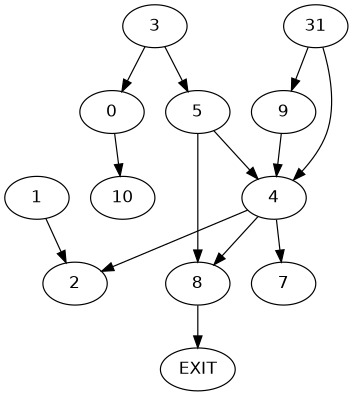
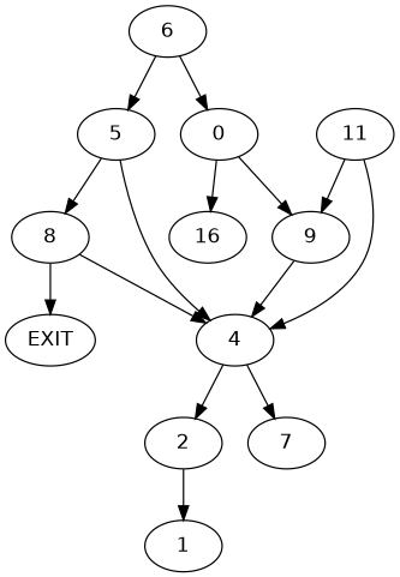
  digraph {
    fontname="DejaVu Sans"
    node [fontname="DejaVu Sans"]
    edge [fontname="DejaVu Sans"]
    1
    2
    n3 [label=EXIT]
-   3
+   3 [label=6]
    5
    n6 [label=0]
    4
    7
    8
    9
-   10
-   11 [label=31]
-   1 -> 2
+   10 [label=16]
+   11
+   2 -> 1
    3 -> 5
    3 -> n6
    5 -> 4
    5 -> 8
+   n6 -> 9
    n6 -> 10
    4 -> 2
    4 -> 7
-   4 -> 8
+   8 -> 4
    8 -> n3
    9 -> 4
    11 -> 4
    11 -> 9
  }
